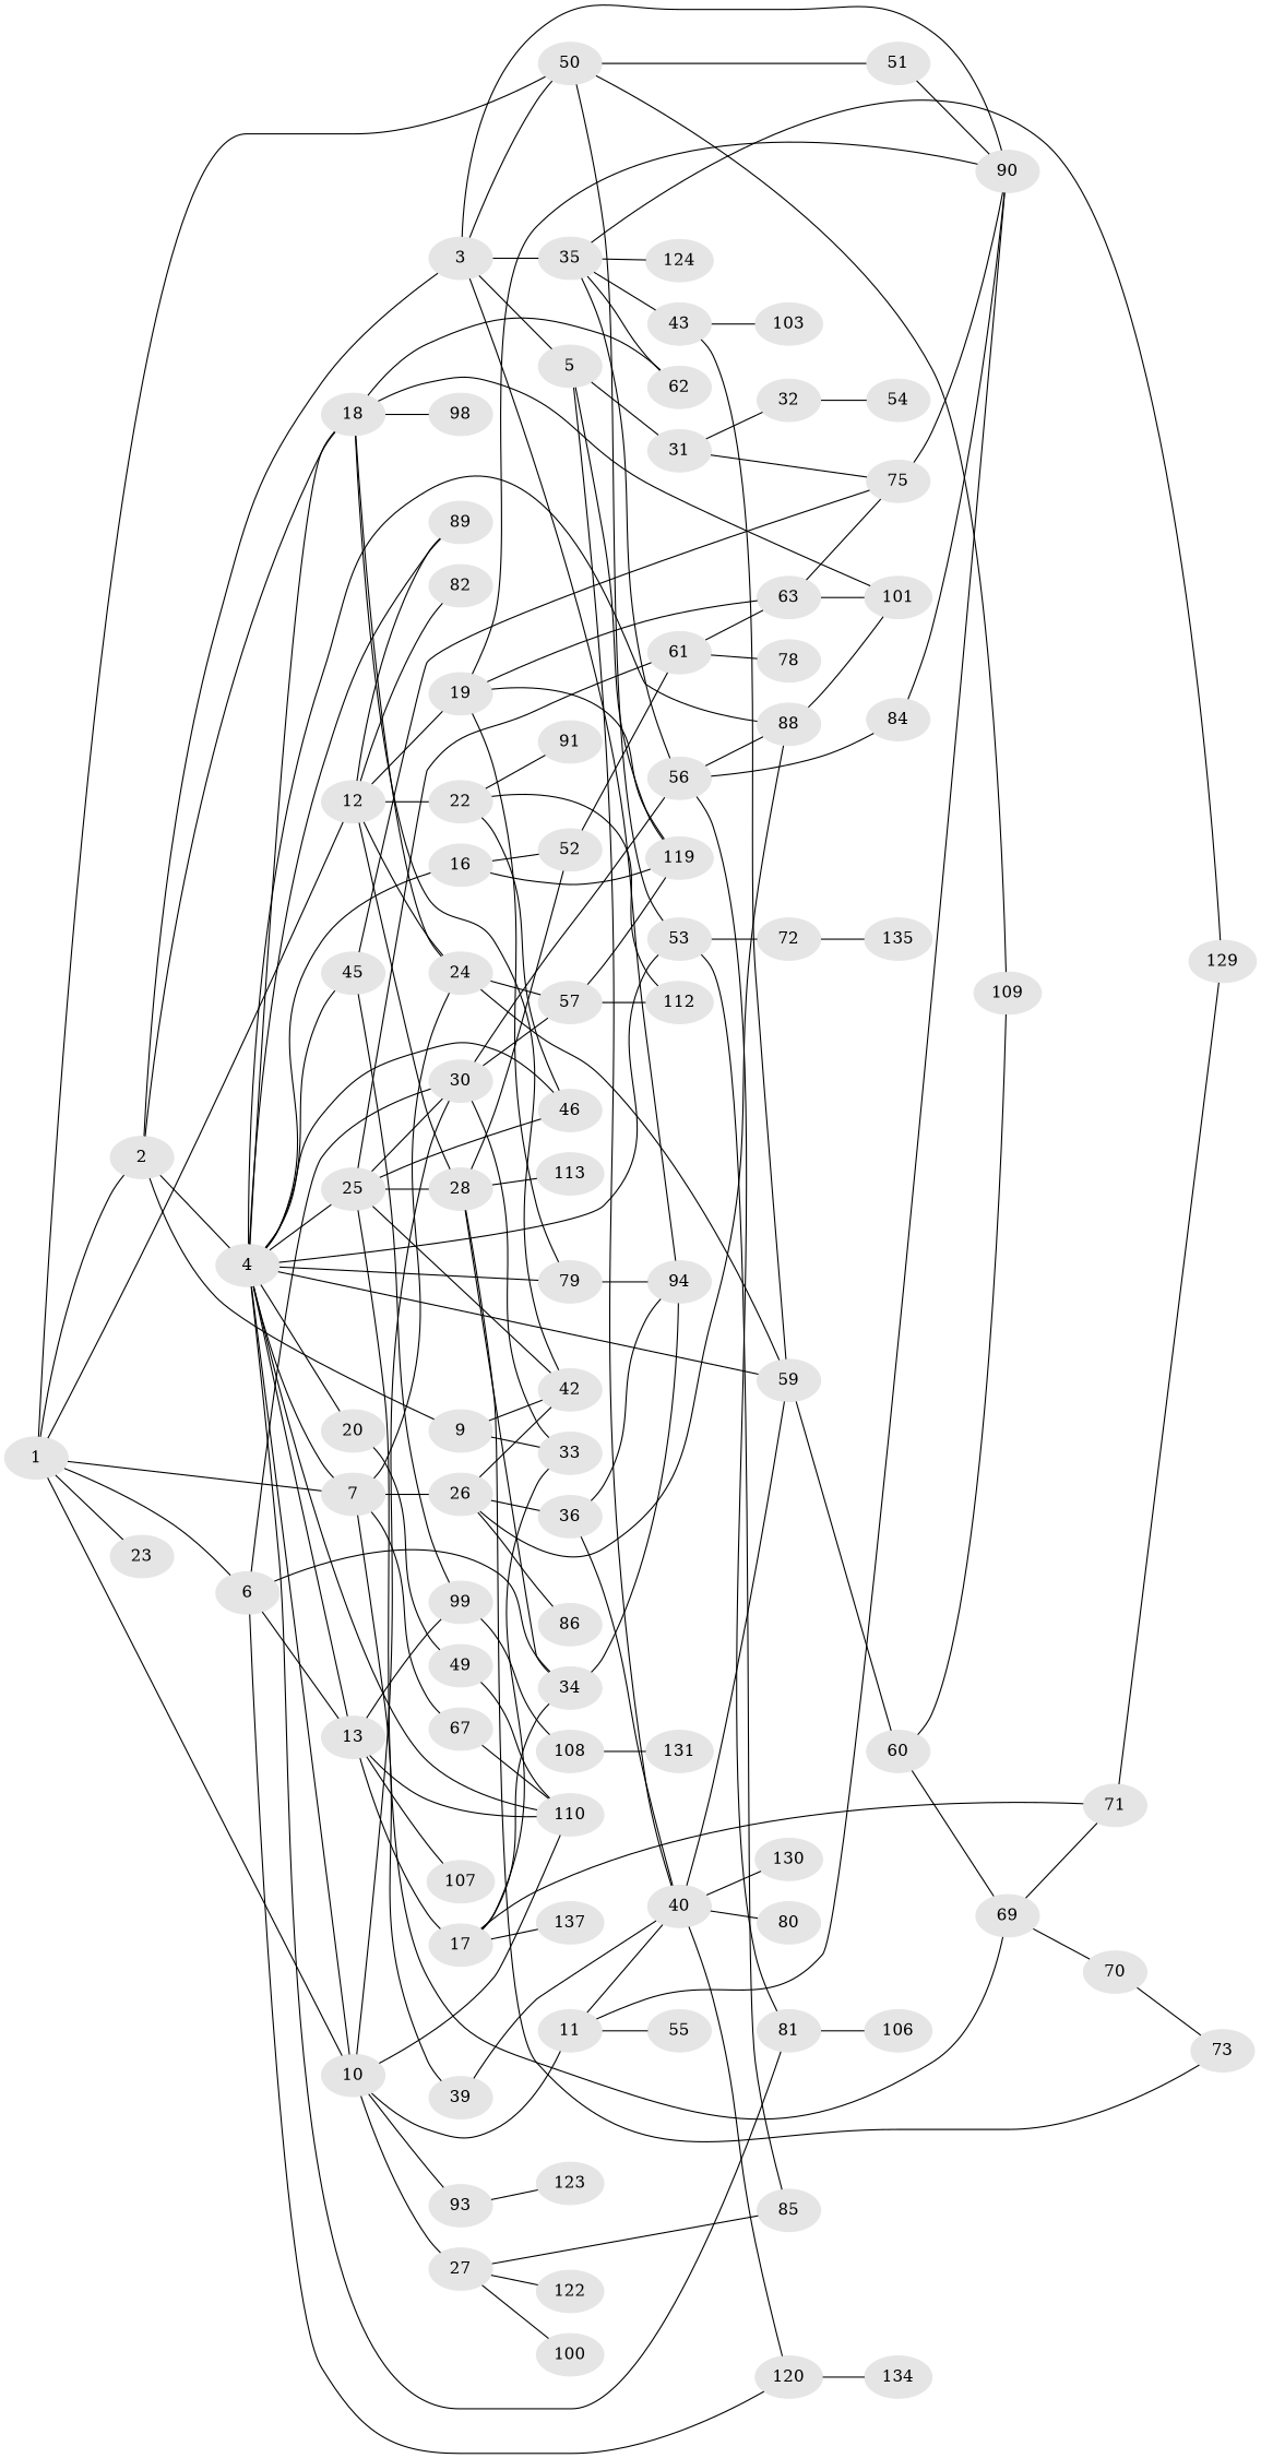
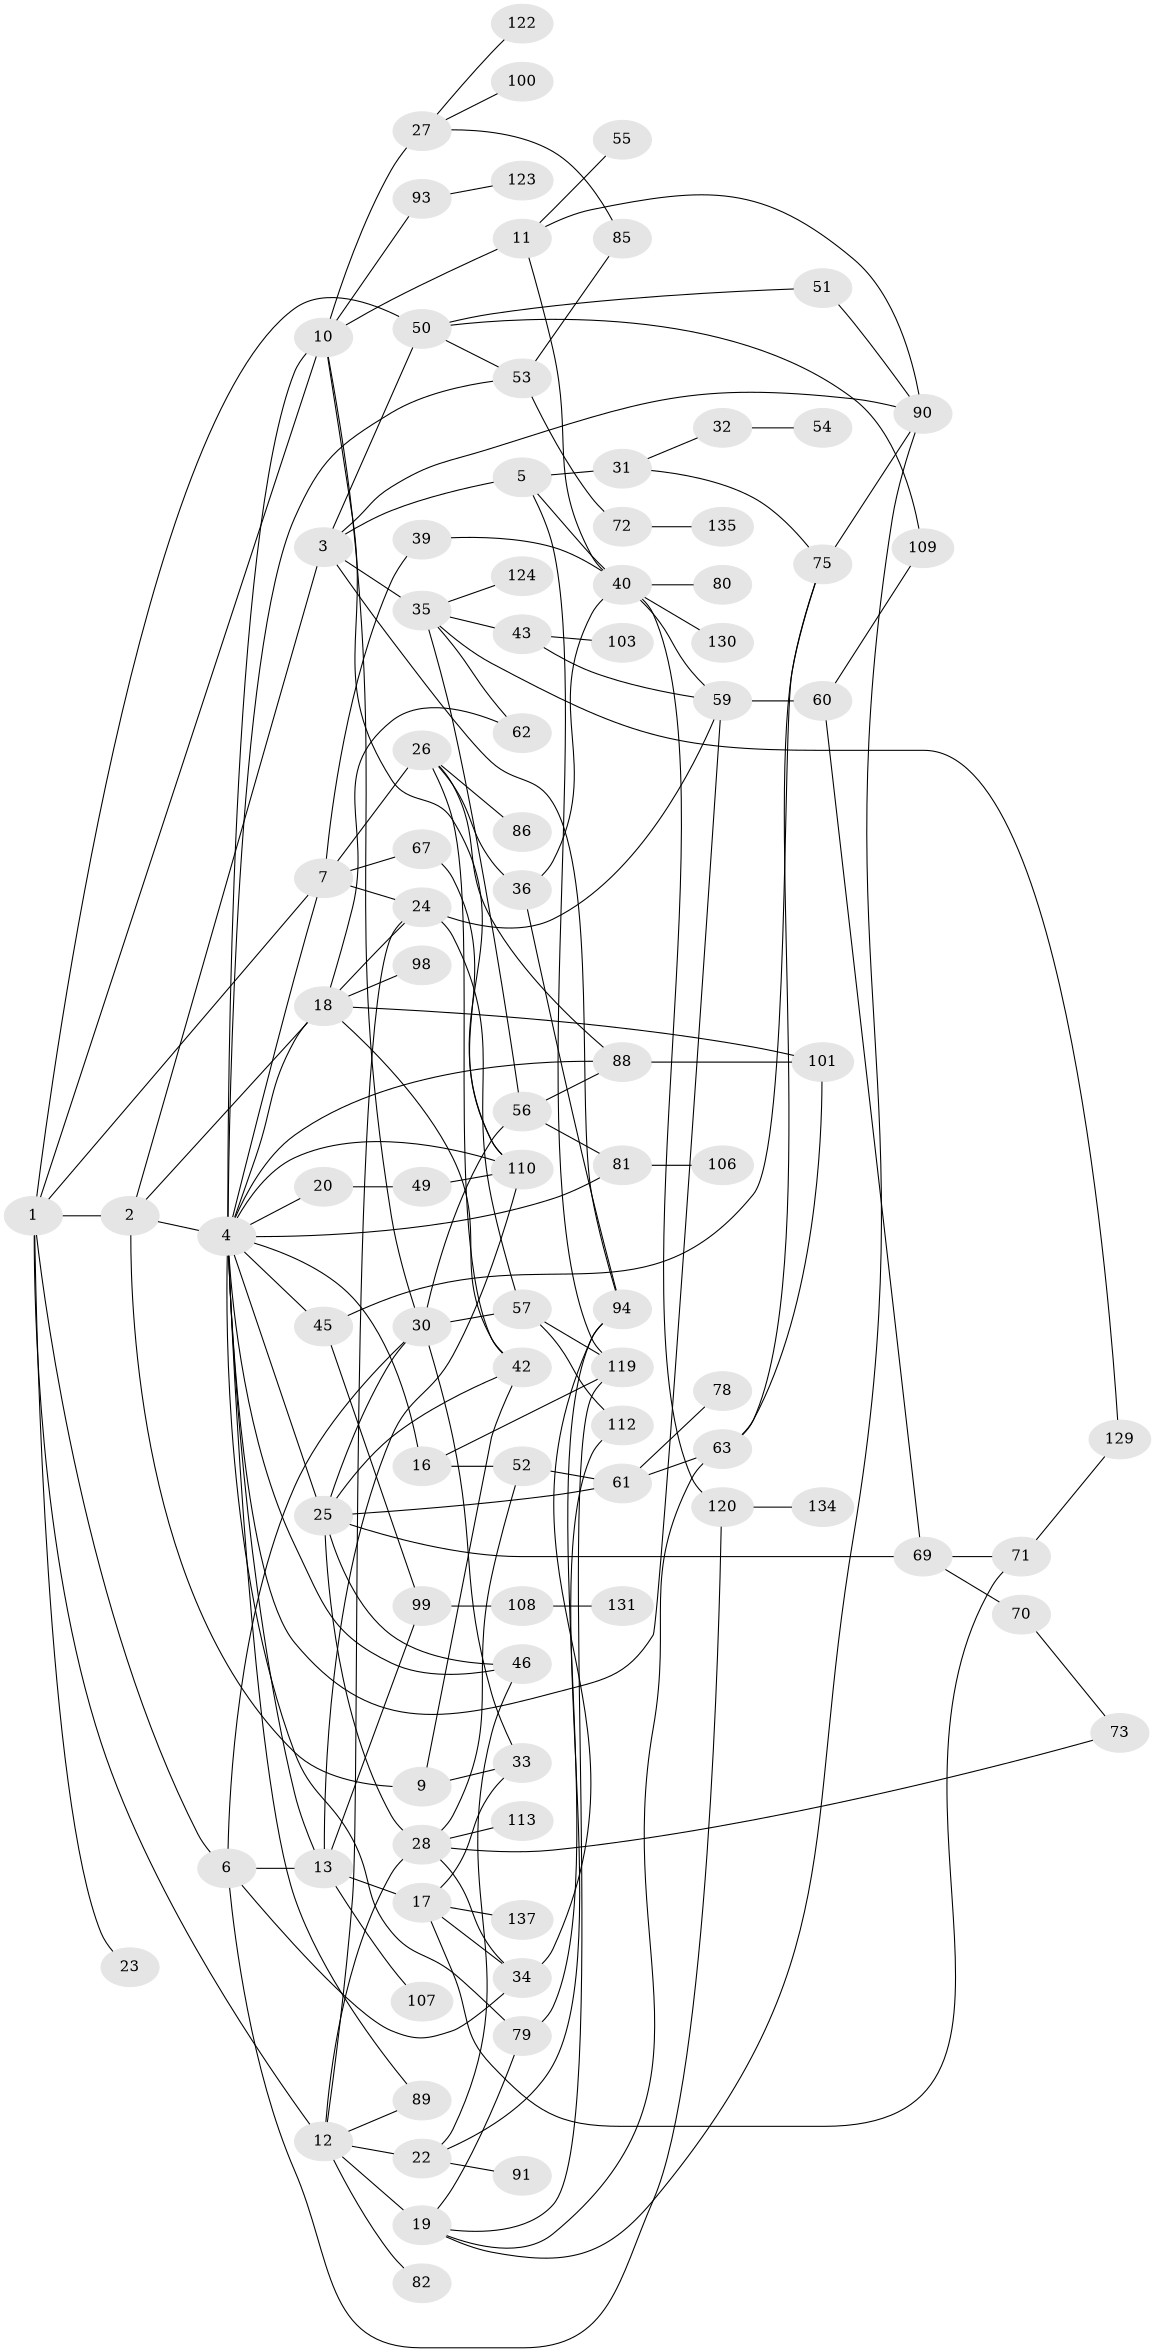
  graph {
    rankdir=LR
    node [color=gray90 style=filled]
    1
    2
    6 [super="+8"]
    7
    10 [super="+64+14"]
    12 [super="+41"]
    23
    50
    3
    4 [super="+125+48+83+15"]
    9
    18 [super="+47"]
    13 [super="+116"]
    30 [super="+54"]
    34
    120
    24 [super="+29"]
    26
    39
    67
    110 [super="+114"]
    11
    27 [super="+65+92+111"]
    93
    89
    19 [super="+66"]
    22
    28
    82
    53 [super="+132"]
    51 [super="+128+76"]
    109
    5 [super="+102"]
    35
    90 [super="+115+136"]
    94 [super="+97"]
    16
    20
    25 [super="+37+44"]
    45
    46 [super="+118"]
    59
    79
    81
    88 [super="+104"]
    33
    42 [super="+74"]
    62 [super="+117"]
    98
    101
    31
    40 [super="+95"]
    119
    56 [super="+127"]
    43 [super="+77"]
    124
    129
    17 [super="+126+87"]
    99
    107
    52
    49
    61
    69
    75 [super="+105"]
    85
    72
    60
    106
    32
    80
    130
    57
    134
    36
    86
    55
    100
    122
    123
    63 [super="+133"]
    91
    112
    73
    113
    71
    137
    108
    78
    70
-   84
    n92 [label=54]
    103
    135
    131
    1 -- 2
    1 -- 6
    1 -- 7
    1 -- 10
    1 -- 12
    1 -- 23
    1 -- 50
    2 -- 3
    2 -- 4
    2 -- 9
    2 -- 18
    6 -- 13
    6 -- 30
    6 -- 34
    6 -- 120
    7 -- 24
    7 -- 26
    7 -- 39
    7 -- 67
    10 -- 30
    10 -- 110
    10 -- 11
    10 -- 27 [weight=2]
    10 -- 93
    12 -- 24
    12 -- 89
    12 -- 19
    12 -- 22
    12 -- 28
    12 -- 82
    50 -- 53
    50 -- 51
    50 -- 109
    3 -- 50
    3 -- 5
    3 -- 35
    3 -- 90
    3 -- 94
    4 -- 7
    4 -- 10
    4 -- 18
    4 -- 13
    4 -- 110
    4 -- 89
    4 -- 53
    4 -- 16
    4 -- 20
    4 -- 25
    4 -- 45
    4 -- 46
    4 -- 59
    4 -- 79
    4 -- 81
    4 -- 88
    9 -- 33
    9 -- 42
    18 -- 24
    18 -- 42
    18 -- 62
    18 -- 98
    18 -- 101
    13 -- 110
    13 -- 17
    13 -- 99
    13 -- 107
    30 -- 33
    30 -- 56
    30 -- 57
    34 -- 94
    120 -- 134
    24 -- 59
    24 -- 57
    26 -- 88
    26 -- 42
    26 -- 36
    26 -- 86
    39 -- 40
    67 -- 110
    11 -- 90
    11 -- 40
    11 -- 55
    27 -- 85
    27 -- 100
    27 -- 122
    93 -- 123
    19 -- 90 [weight=2]
    19 -- 79
    19 -- 119
    19 -- 63
    22 -- 46
    22 -- 91
    22 -- 112
    28 -- 34
    28 -- 52
    28 -- 73
    28 -- 113
    53 -- 85
    53 -- 72
    51 -- 90
    5 -- 31
    5 -- 40
    5 -- 119
    35 -- 62
    35 -- 56
    35 -- 43
    35 -- 124
    35 -- 129
    16 -- 119
    16 -- 52
    20 -- 49
    25 -- 30
    25 -- 28
    25 -- 46
    25 -- 42
    25 -- 61
    25 -- 69
    45 -- 99
    45 -- 75
    59 -- 60
    79 -- 94
    81 -- 106
    88 -- 101
    31 -- 75
    31 -- 32
    40 -- 120
    40 -- 59
    40 -- 80
    40 -- 130
    56 -- 81
    56 -- 88
-   56 -- 84
    43 -- 59
    43 -- 103
    17 -- 34
    17 -- 33
    17 -- 71
    17 -- 137
    99 -- 108
    52 -- 61
    49 -- 110
    61 -- 63
    61 -- 78
    69 -- 71
    69 -- 70
    75 -- 90
    72 -- 135
    60 -- 109
    60 -- 69
    32 -- n92
    57 -- 119
    57 -- 112
    36 -- 94
    36 -- 40
    63 -- 101
    63 -- 75
    71 -- 129
    108 -- 131
    70 -- 73
-   84 -- 90
  }
